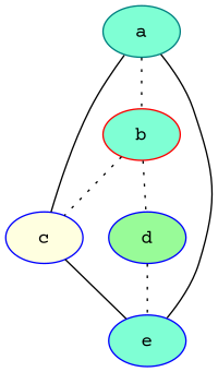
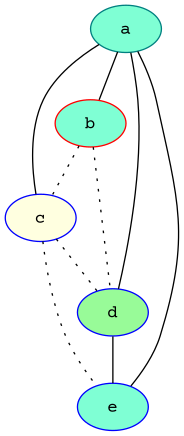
  graph {
    fontname="Courier Prime"
    node [color=blue fillcolor=aquamarine fontname="Courier Prime" style=filled]
    edge [fontname="Courier Prime" style=dotted]
    a [color=teal]
    b [color=red]
    c [fillcolor=lightyellow]
    d [fillcolor=palegreen]
    e
-   a -- b
+   a -- b [style=""]
    a -- c [style=""]
+   a -- d [style=""]
    a -- e [style=""]
    b -- c
    b -- d
-   c -- e [style=solid]
-   d -- e
+   c -- d
+   c -- e
+   d -- e [style=solid]
  }
